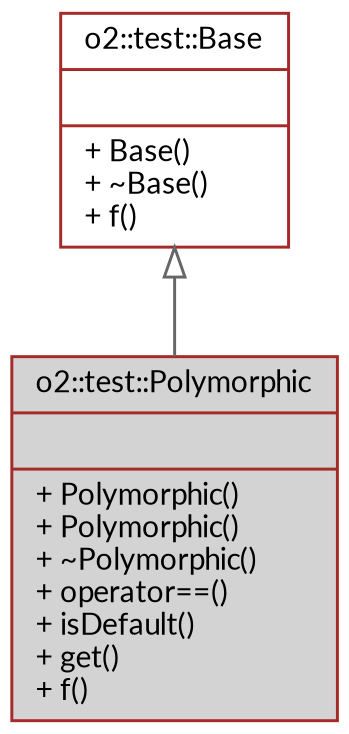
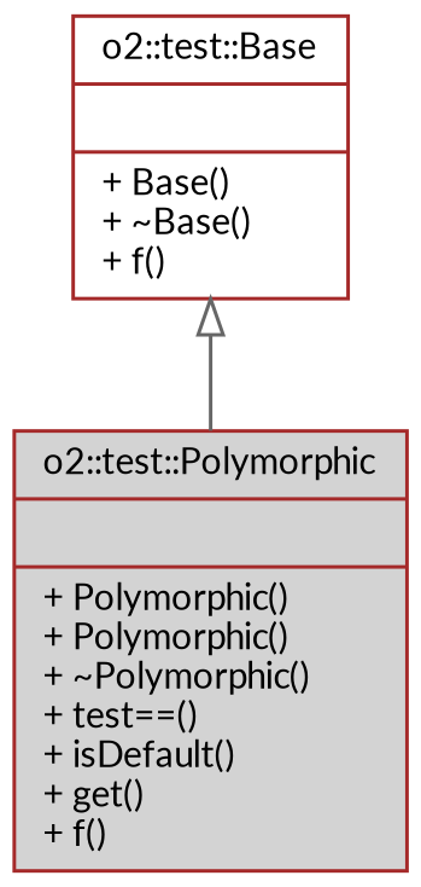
  digraph {
    fontname=Lato
    node [color=brown fontname=Lato fontsize=10 shape=record style=filled]
-   n1 [fillcolor=lightgrey fontcolor=black height=0.2 label="{o2::test::Polymorphic\n||+ Polymorphic()\l+ Polymorphic()\l+ ~Polymorphic()\l+ operator==()\l+ isDefault()\l+ get()\l+ f()\l}" width=0.4]
+   n1 [fillcolor=lightgrey fontcolor=black height=0.2 label="{o2::test::Polymorphic\n||+ Polymorphic()\l+ Polymorphic()\l+ ~Polymorphic()\l+ test==()\l+ isDefault()\l+ get()\l+ f()\l}" width=0.4]
    n2 [height=0.2 label="{o2::test::Base\n||+ Base()\l+ ~Base()\l+ f()\l}" width=0.4 fillcolor=white]
    n2 -> n1 [arrowtail=onormal color=gray40 dir=back fontname=Lato fontsize=10 labelfontname=Helvetica labelfontsize=10 style=solid]
  }
